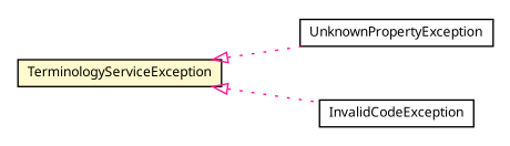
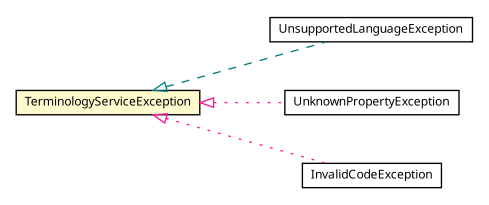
  digraph {
    nodesep=0.25
    rankdir=LR
    ranksep=0.5
    node [fontcolor=black fontname="Trebuchet MS" fontsize=9.0 shape=plaintext]
    edge [arrowtail=empty color=deeppink dir=back fontname="Trebuchet MS" fontsize=10 headport=p labelfontname="Trebuchet MS" labelfontsize=10 style=dotted tailport=p]
+   n1 [label=<<table title="se.cambio.cds.ts.UnsupportedLanguageException" border="0" cellborder="1" cellspacing="0" cellpadding="2" port="p" href="./UnsupportedLanguageException.html"> 		<tr><td><table border="0" cellspacing="0" cellpadding="1"> <tr><td align="center" balign="center"><font face="Trebuchet MS"> UnsupportedLanguageException </font></td></tr> 		</table></td></tr> 		</table>>]
    n2 [label=<<table title="se.cambio.cds.ts.UnknownPropertyException" border="0" cellborder="1" cellspacing="0" cellpadding="2" port="p" href="./UnknownPropertyException.html"> 		<tr><td><table border="0" cellspacing="0" cellpadding="1"> <tr><td align="center" balign="center"><font face="Trebuchet MS"> UnknownPropertyException </font></td></tr> 		</table></td></tr> 		</table>>]
    n3 [label=<<table title="se.cambio.cds.ts.TerminologyServiceException" border="0" cellborder="1" cellspacing="0" cellpadding="2" port="p" bgcolor="lemonChiffon" href="./TerminologyServiceException.html"> 		<tr><td><table border="0" cellspacing="0" cellpadding="1"> <tr><td align="center" balign="center"><font face="Trebuchet MS"> TerminologyServiceException </font></td></tr> 		</table></td></tr> 		</table>>]
    n4 [label=<<table title="se.cambio.cds.ts.InvalidCodeException" border="0" cellborder="1" cellspacing="0" cellpadding="2" port="p" href="./InvalidCodeException.html"> 		<tr><td><table border="0" cellspacing="0" cellpadding="1"> <tr><td align="center" balign="center"><font face="Trebuchet MS"> InvalidCodeException </font></td></tr> 		</table></td></tr> 		</table>>]
+   n3 -> n1 [color=teal style=dashed]
    n3 -> n2
    n3 -> n4
  }
